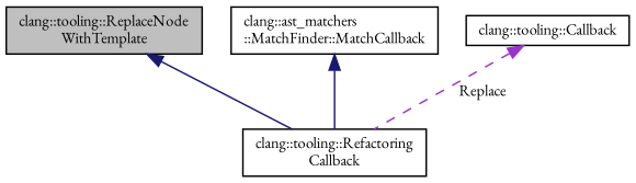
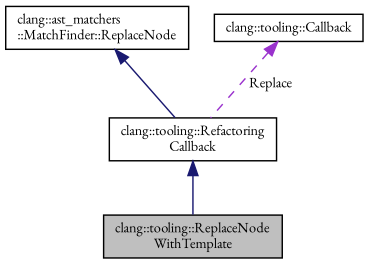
  digraph {
    fontname="EB Garamond"
    node [color=black fontname="EB Garamond" fontsize=10 shape=record]
    edge [color=midnightblue dir=back fontname="EB Garamond" fontsize=10 labelfontname=Helvetica labelfontsize=10 style=solid]
    n1 [fillcolor=grey75 fontcolor=black height=0.2 label="clang::tooling::ReplaceNode\lWithTemplate" style=filled width=0.4]
    n2 [height=0.2 label="clang::tooling::Refactoring\lCallback" width=0.4]
-   n3 [height=0.2 label="clang::ast_matchers\l::MatchFinder::MatchCallback" width=0.4]
+   n3 [height=0.2 label="clang::ast_matchers\l::MatchFinder::ReplaceNode" width=0.4]
    n4 [height=0.2 label="clang::tooling::Callback" width=0.4]
-   n1 -> n2
+   n2 -> n1
    n3 -> n2
    n4 -> n2 [color=darkorchid3 label=" Replace" style=dashed]
  }
